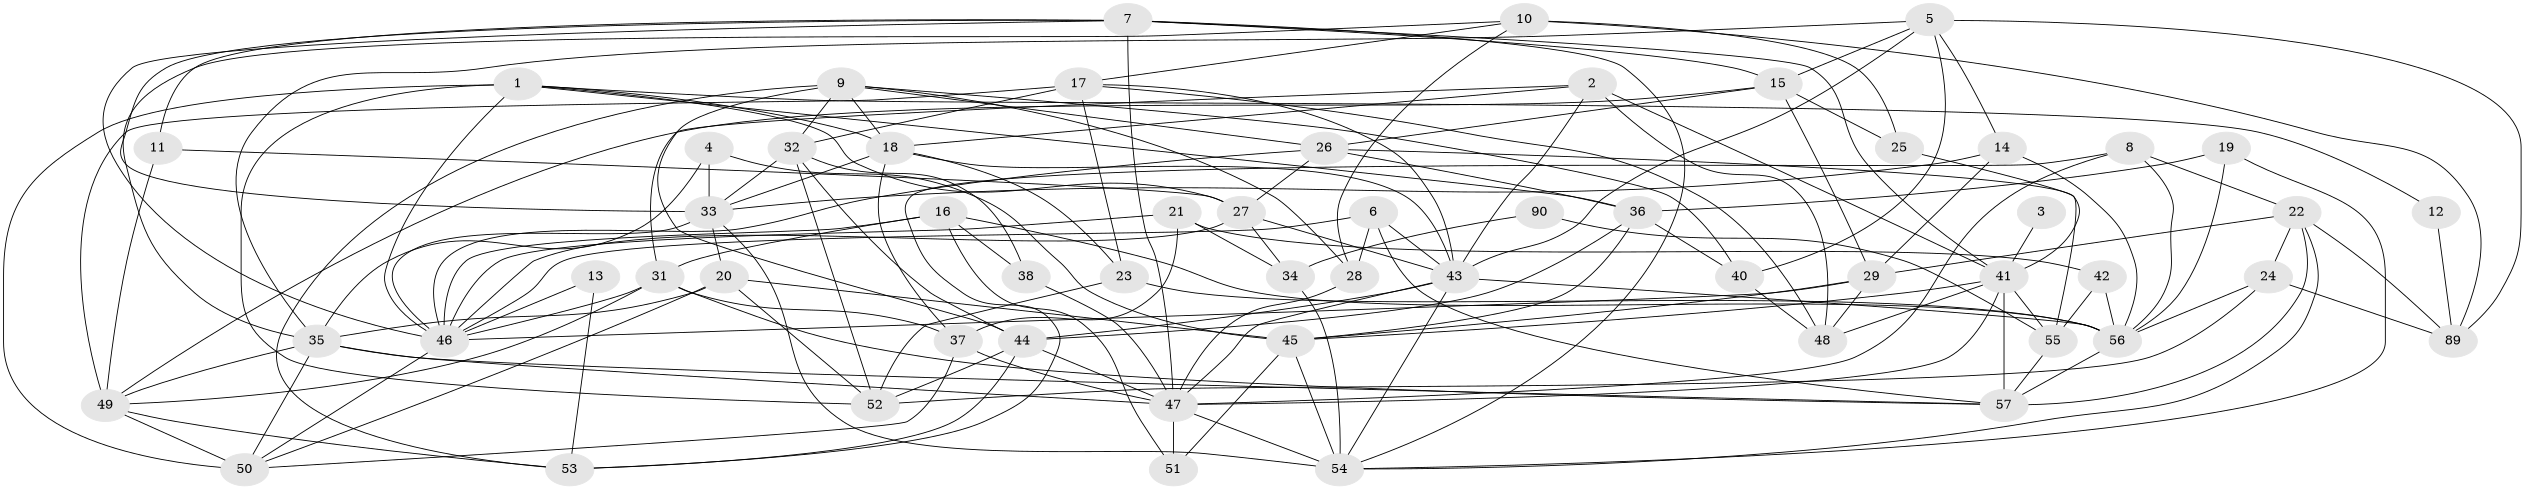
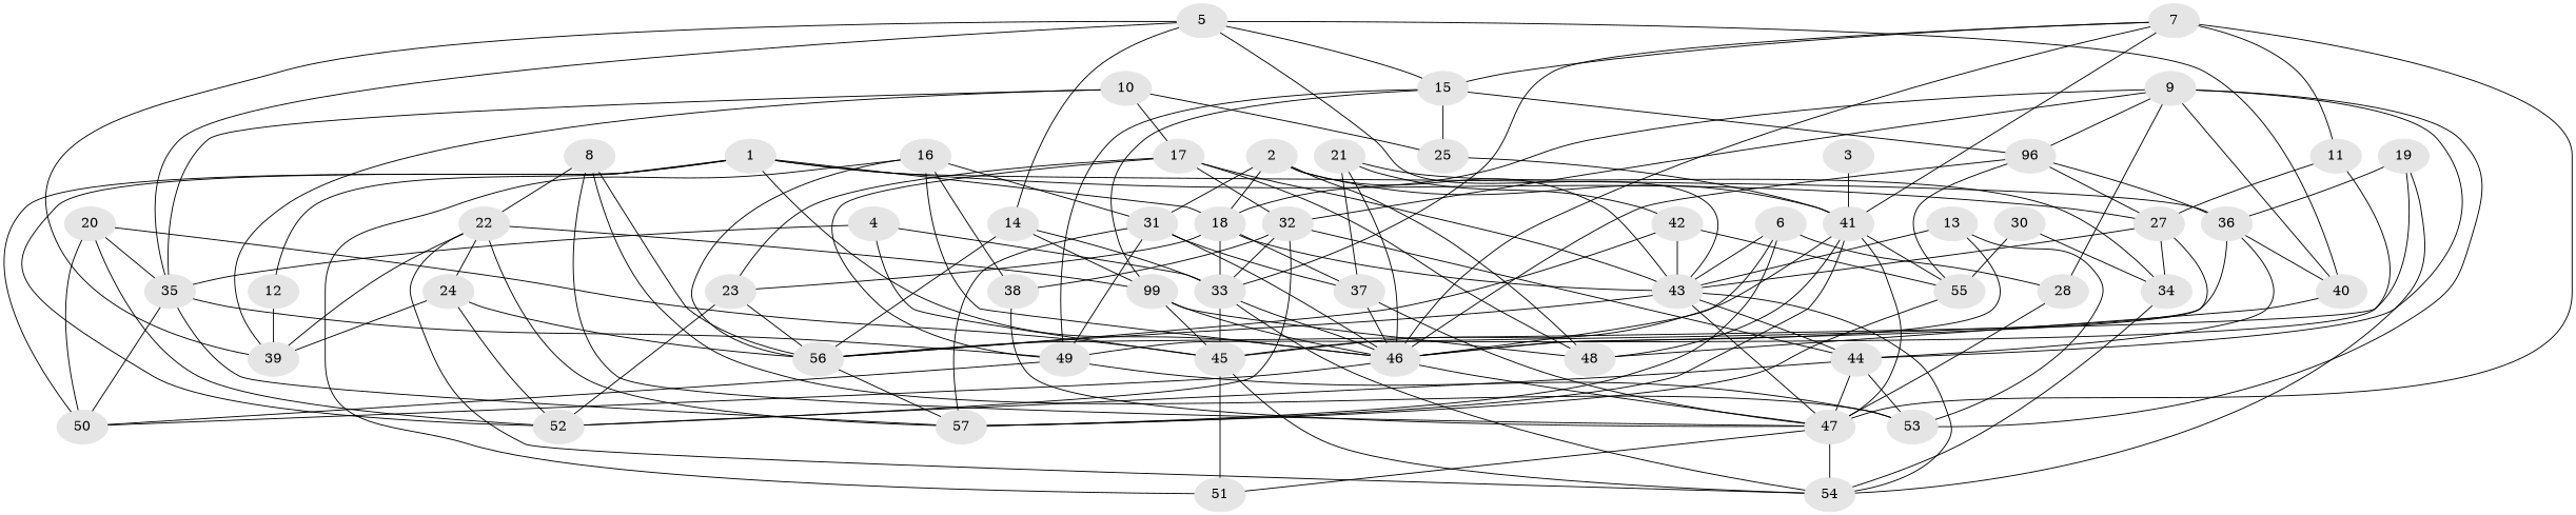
  graph {
    node [color=gray90 style=filled]
    edge [weight=1.0]
    1
    12
    18
    27
    36
    46
    50
    52
-   39 [label=89]
+   39
    43
    33
    37
    23
    34
    45
    40
    44
    47
    2
    31
    41
    48
    57
    49
    35
    55
    54
    56
    3
    4
    51
    5
    14
    15
-   29
-   26
+   29 [label=99]
+   26 [label=96]
    25
    6
    28
    7
    11
    8
    22
    53
    24
    9
    32
    38
    10
    17
    13
    16
    19
    20
    21
    42
-   30 [label=90]
+   30
    1 -- 12
    1 -- 18
    1 -- 27
    1 -- 36
    1 -- 46 [weight=2.0]
    1 -- 50
    1 -- 52
    12 -- 39
    18 -- 43
    18 -- 33
    18 -- 37
    18 -- 23
    27 -- 46
    27 -- 43 [weight=2.0]
    27 -- 34
    36 -- 45
    36 -- 40
    36 -- 44
    46 -- 50
-   35 -- 47
+   46 -- 47
    43 -- 44
    43 -- 47
    43 -- 54
    43 -- 56
    33 -- 46
-   33 -- 20
+   33 -- 45
    33 -- 54
-   37 -- 50
+   37 -- 46
    37 -- 47
    23 -- 52 [weight=2.0]
    23 -- 56
    34 -- 54
    45 -- 54
    45 -- 51
    40 -- 48
    44 -- 52
    44 -- 47
    44 -- 53
    47 -- 54 [weight=2.0]
    47 -- 51
    2 -- 18
    2 -- 43
    2 -- 31
    2 -- 41
    2 -- 48
    31 -- 46
    31 -- 37
    31 -- 57
    31 -- 49
    41 -- 45
    41 -- 47
    41 -- 48
    41 -- 57
    41 -- 55
    49 -- 50
    49 -- 53
    35 -- 50
    35 -- 57
    35 -- 49
    55 -- 57
    56 -- 57
    3 -- 41 [weight=2.0]
    4 -- 33
    4 -- 45
    4 -- 35
    5 -- 39
    5 -- 43
    5 -- 40
    5 -- 35
    5 -- 14
    5 -- 15
    14 -- 33
    14 -- 56
    14 -- 29
    15 -- 49
    15 -- 29
    15 -- 26
    15 -- 25
    29 -- 46
    29 -- 45
    29 -- 48
    26 -- 27
    26 -- 36
    26 -- 46
    26 -- 55
    25 -- 41
    6 -- 46
    6 -- 43
    6 -- 57
    6 -- 28
    28 -- 47
    7 -- 46
    7 -- 33
    7 -- 47 [weight=3.0]
    7 -- 41
-   7 -- 54
    7 -- 15
    7 -- 11
    11 -- 27
    11 -- 49
    8 -- 47
    8 -- 56
    8 -- 22
    8 -- 53
    22 -- 39
    22 -- 57
    22 -- 54
    22 -- 29
    22 -- 24
    24 -- 52
    24 -- 39
    24 -- 56
    9 -- 18
    9 -- 40
    9 -- 44
    9 -- 26
    9 -- 28
    9 -- 53 [weight=2.0]
    9 -- 32
    32 -- 52
    32 -- 33
    32 -- 44
    32 -- 38
    38 -- 47
    10 -- 39
    10 -- 35
    10 -- 25
-   10 -- 28
    10 -- 17
    17 -- 43
    17 -- 23
    17 -- 48
    17 -- 49
    17 -- 32
    13 -- 46
+   13 -- 43
    13 -- 53
    16 -- 46
    16 -- 31
    16 -- 56
    16 -- 51
    16 -- 38
    19 -- 36
    19 -- 54
    19 -- 56
    20 -- 50
    20 -- 52
    20 -- 45
    20 -- 35
    21 -- 46
    21 -- 37
    21 -- 34
    21 -- 42
+   42 -- 43
    42 -- 55
    42 -- 56
    30 -- 34
    30 -- 55
  }
